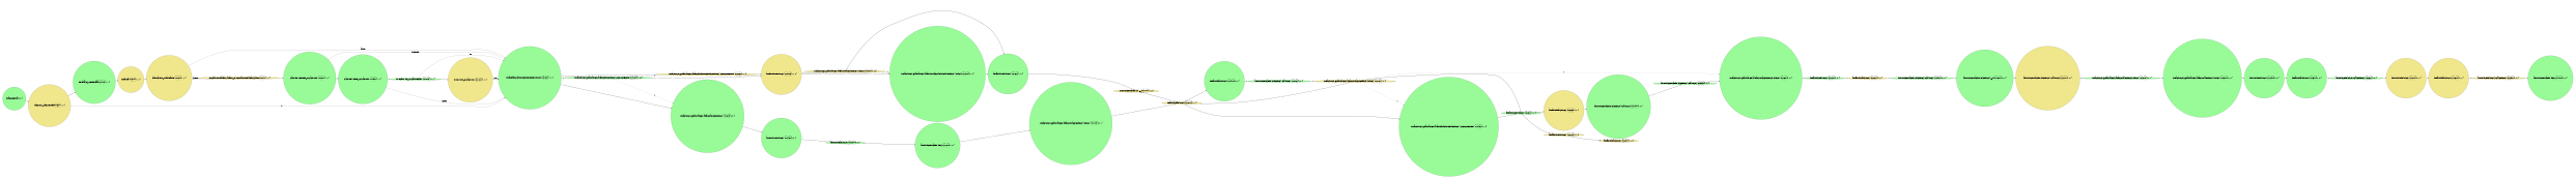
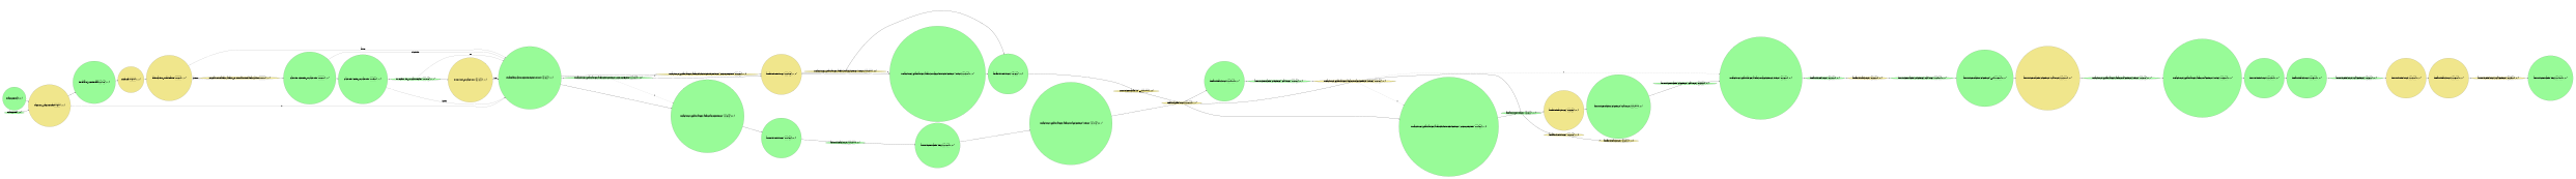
  digraph {
    rankdir=LR
    node [fillcolor=palegreen shape=circle style=filled]
    edge [style=bold]
    n1 [label="ss.onChange(hosts.get(2),ApplicationState.STATUS,valueFactory.leaving(endpointTokens.get(2)))@@@13@@@['0', '0', '1']"]
    n2 [label="assertTrue(tmd.isMember(hosts.get(2)))@@@14@@@['0', '0', '1']"]
    n3 [label="assertTrue(tmd.isLeaving(hosts.get(2)))@@@15@@@['0', '0', '1']" shape=ellipse]
    n4 [label="assertFalse(tmd.isMember(hosts.get(3)))@@@22@@@['1', '1', '1']" shape=ellipse]
    n5 [fillcolor=khaki label="assertFalse(tmd.isMember(hosts.get(2)))@@@21@@@['1', '1', '0']" shape=ellipse]
    n6 [fillcolor=khaki label="assertFalse(tmd.isLeaving(hosts.get(3)))@@@23@@@['0', '0', '1']"]
    n7 [fillcolor=khaki label="assertFalse(tmd.isLeaving(hosts.get(2)))@@@22@@@['1', '1', '0']" shape=ellipse]
    n8 [label="assertTrue(tmd.getBootstrapTokens().get(keyTokens.get(4)).equals(hosts.get(2)))@@@24@@@['0', '0', '1']"]
    n9 [label="assertTrue(tmd.getBootstrapTokens().get(keyTokens.get(4)).equals(hosts.get(2)))@@@20@@@['0', '0', '1']" shape=ellipse]
    n10 [fillcolor=khaki label="ss.onChange(hosts.get(3),ApplicationState.STATUS,valueFactory.bootstrapping(keyTokens.get(1),hostIds.get(3)))@@@21@@@['1', '0', '1']" shape=ellipse]
    n11 [label="ss.onChange(hosts.get(2),ApplicationState.STATUS,valueFactory.bootstrapping(keyTokens.get(3),hostIds.get(2)))@@@26@@@['0', '0', '1']"]
    n12 [label="ss.onChange(hosts.get(2),ApplicationState.STATUS,valueFactory.left(Collections.singleton(keyTokens.get(1)),Gossiper.computeExpireTime()))@@@19@@@['0', '1', '0']"]
    n13 [fillcolor=khaki label="tmd.clearUnsafe()@@@5@@@['1', '1', '1']"]
    n14 [fillcolor=khaki label="IPartitioner partitioner = new RandomPartitioner()@@@6@@@['1', '1', '1']"]
    n15 [label="Util.createInitialRing(ss,partitioner,endpointTokens,keyTokens,hosts,hostIds,7)@@@12@@@['1', '1', '1']"]
    n16 [fillcolor=khaki label="VersionedValue.VersionedValueFactory valueFactory = new VersionedValue.VersionedValueFactory(partitioner)@@@7@@@['1', '1', '1']" shape=ellipse]
    n17 [fillcolor=khaki label="ss.onChange(hosts.get(3),ApplicationState.STATUS,valueFactory.bootstrapping(keyTokens.get(1),hostIds.get(3)))@@@15@@@['1', '0', '0']" shape=ellipse]
    n18 [label="ss.onChange(hosts.get(3),ApplicationState.STATUS,valueFactory.bootstrapping(Collections.singleton(keyTokens.get(1)),hostIds.get(3)))@@@15@@@['0', '1', '0']"]
    n19 [label="assertFalse(tmd.isMember(hosts.get(3)))@@@16@@@['1', '1', '0']"]
    n20 [fillcolor=khaki label="assertTrue(tmd.getBootstrapTokens().size() == 1)@@@17@@@['1', '1', '0']" shape=ellipse]
    n21 [fillcolor=khaki label="StorageService ss = StorageService.instance@@@3@@@['1', '1', '1']"]
    n22 [label="TokenMetadata tmd = ss.getTokenMetadata()@@@4@@@['1', '1', '1']"]
    n23 [fillcolor=khaki label="ss.onChange(hosts.get(2),ApplicationState.STATUS,valueFactory.left(Collections.singleton(endpointTokens.get(2)),Gossiper.computeExpireTime()))@@@13@@@['0', '1', '0']" shape=ellipse]
    n24 [label="ss.onChange(hosts.get(2),ApplicationState.STATUS,valueFactory.left(endpointTokens.get(2),Gossiper.computeExpireTime()))@@@13@@@['1', '0', '0']" shape=ellipse]
    n25 [fillcolor=khaki label="List<UUID> hostIds = new ArrayList<UUID>()@@@11@@@['1', '1', '1']"]
    n26 [label="assertTrue(tmd.getBootstrapTokens().get(keyTokens.get(3)).equals(hosts.get(2)))@@@29@@@['0', '0', '1']" shape=ellipse]
    n27 [label="assertTrue(tmd.getBootstrapTokens().get(keyTokens.get(4)) == null)@@@30@@@['0', '0', '1']"]
    n28 [fillcolor=khaki label="assertTrue(tmd.getBootstrapTokens().get(keyTokens.get(1)).equals(hosts.get(3)))@@@31@@@['0', '0', '1']"]
    n29 [label="ss.onChange(hosts.get(2),ApplicationState.STATUS,valueFactory.normal(keyTokens.get(3),hostIds.get(2)))@@@32@@@['0', '0', '1']" shape=ellipse]
    n30 [label="ss.onChange(hosts.get(3),ApplicationState.STATUS,valueFactory.normal(keyTokens.get(2),hostIds.get(3)))@@@33@@@['0', '0', '1']"]
    n31 [label="assertTrue(tmd.isMember(hosts.get(2)))@@@34@@@['0', '0', '1']"]
    n32 [fillcolor=khaki label="assertFalse(tmd.isMember(hosts.get(2)))@@@14@@@['1', '1', '0']"]
    n33 [fillcolor=khaki label="assertFalse(tmd.isMember(hosts.get(2)))@@@18@@@['1', '1', '1']" shape=ellipse]
    n34 [label="assertFalse(tmd.isLeaving(hosts.get(2)))@@@19@@@['0', '0', '1']"]
    n35 [label="assertFalse(tmd.isLeaving(hosts.get(2)))@@@35@@@['0', '0', '1']"]
    n36 [label="assertTrue(tmd.getToken(hosts.get(2)).equals(keyTokens.get(3)))@@@36@@@['0', '0', '1']" shape=ellipse]
    n37 [fillcolor=khaki label="assertFalse(tmd.isLeaving(hosts.get(3)))@@@38@@@['0', '0', '1']"]
    n38 [fillcolor=khaki label="assertTrue(tmd.getToken(hosts.get(3)).equals(keyTokens.get(2)))@@@39@@@['0', '0', '1']" shape=ellipse]
    n39 [label="assertTrue(tmd.getBootstrapTokens().isEmpty())@@@40@@@['0', '0', '1']"]
    n40 [label="assertTrue(tmd.getBootstrapTokens().get(keyTokens.get(1)).equals(hosts.get(3)))@@@25@@@['0', '0', '1']" shape=ellipse]
    n41 [fillcolor=khaki label="assertTrue(tmd.isMember(hosts.get(3)))@@@37@@@['0', '0', '1']"]
    n42 [label="ArrayList<Token> keyTokens = new ArrayList<Token>()@@@9@@@['1', '1', '1']"]
    n43 [label="List<InetAddress> hosts = new ArrayList<InetAddress>()@@@10@@@['1', '1', '1']" shape=ellipse]
    n44 [fillcolor=khaki label="assertFalse(tmd.isLeaving(hosts.get(2)))@@@28@@@['0', '0', '1']" shape=ellipse]
    n45 [label="ArrayList<Token> endpointTokens = new ArrayList<Token>()@@@8@@@['1', '1', '1']"]
    n46 [label="assertFalse(tmd.isMember(hosts.get(2)))@@@27@@@['0', '0', '1']" shape=ellipse]
    n47 [label="assertTrue(tmd.getBootstrapTokens().isEmpty())@@@16@@@['0', '0', '1']"]
    n48 [label="testStateJumpToBootstrap['0', '0', '1']"]
+   n49 [label="testStateJumpToLeft['0', '1', '0']" shape=ellipse]
    n50 [label="ss.onChange(hosts.get(2),ApplicationState.STATUS,valueFactory.bootstrapping(keyTokens.get(4),hostIds.get(2)))@@@17@@@['0', '0', '1']"]
    n1 -> n2
    n2 -> n3
    n3 -> n47
    n4 -> n5
    n4 -> n6
    n5 -> n7
    n6 -> n8
    n8 -> n40
    n9 -> n10
    n10 -> n4
    n10 -> n11 [label=0 style=dashed]
    n10 -> n12 [label=0 style=dashed]
    n11 -> n46
    n12 -> n4
    n13 -> n14
    n14 -> n15 [label=partitioner style=solid]
    n14 -> n16 [label=partitioner style=solid]
    n14 -> n16
    n15 -> n1
    n15 -> n23
    n15 -> n24
    n16 -> n45
    n17 -> n18 [label=0 style=dashed]
    n17 -> n19
    n18 -> n19
    n19 -> n20
    n20 -> n33
    n21 -> n15 [label=ss style=solid]
    n21 -> n22
    n22 -> n13
    n23 -> n32
    n24 -> n1 [label=0 style=dashed]
    n24 -> n23 [label=0 style=dashed]
    n24 -> n32
    n25 -> n15 [label=hostIds style=solid]
    n25 -> n15
    n26 -> n27
    n27 -> n28
    n28 -> n29
    n29 -> n30
    n30 -> n31
    n31 -> n35
    n32 -> n17
    n32 -> n18
    n33 -> n10
    n33 -> n12
    n33 -> n34
    n34 -> n9
    n35 -> n36
    n36 -> n41
    n37 -> n38
    n38 -> n39
    n40 -> n11
    n41 -> n37
    n42 -> n15 [label=keyTokens style=solid]
    n42 -> n43
    n43 -> n15 [label=hosts style=solid]
    n43 -> n25
    n44 -> n26
    n45 -> n15 [label=endpointTokens style=solid]
    n45 -> n42
    n46 -> n44
    n47 -> n50
    n48 -> n21
+   n49 -> n21
    n50 -> n33
  }
